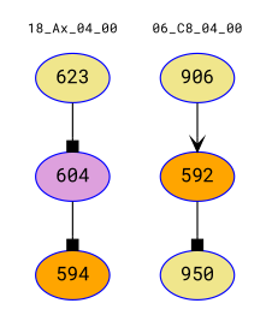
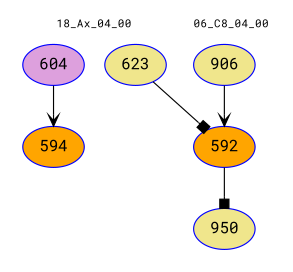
  digraph {
    fontname="Roboto Mono"
    node [color=blue fillcolor=khaki fontname="Roboto Mono" style=filled]
    edge [arrowhead=box color=black fontname="Roboto Mono"]
    n1 [label=623]
    n2 [fillcolor=plum label=604]
    n3 [fillcolor=orange label=594]
    n4 [label=906]
    n5 [fillcolor=orange label=592]
    n6 [label=950]
    subgraph cluster_1 {
      color=white
      fontsize=10
      label="18_Ax_04_00"
      n1
      n2
      n3
    }
    subgraph cluster_2 {
      color=white
      fontsize=10
      label="06_C8_04_00"
      n4
      n5
      n6
    }
-   n1 -> n2
-   n2 -> n3
+   n1 -> n5
+   n2 -> n3 [arrowhead=vee]
    n4 -> n5 [arrowhead=vee]
    n5 -> n6
  }
